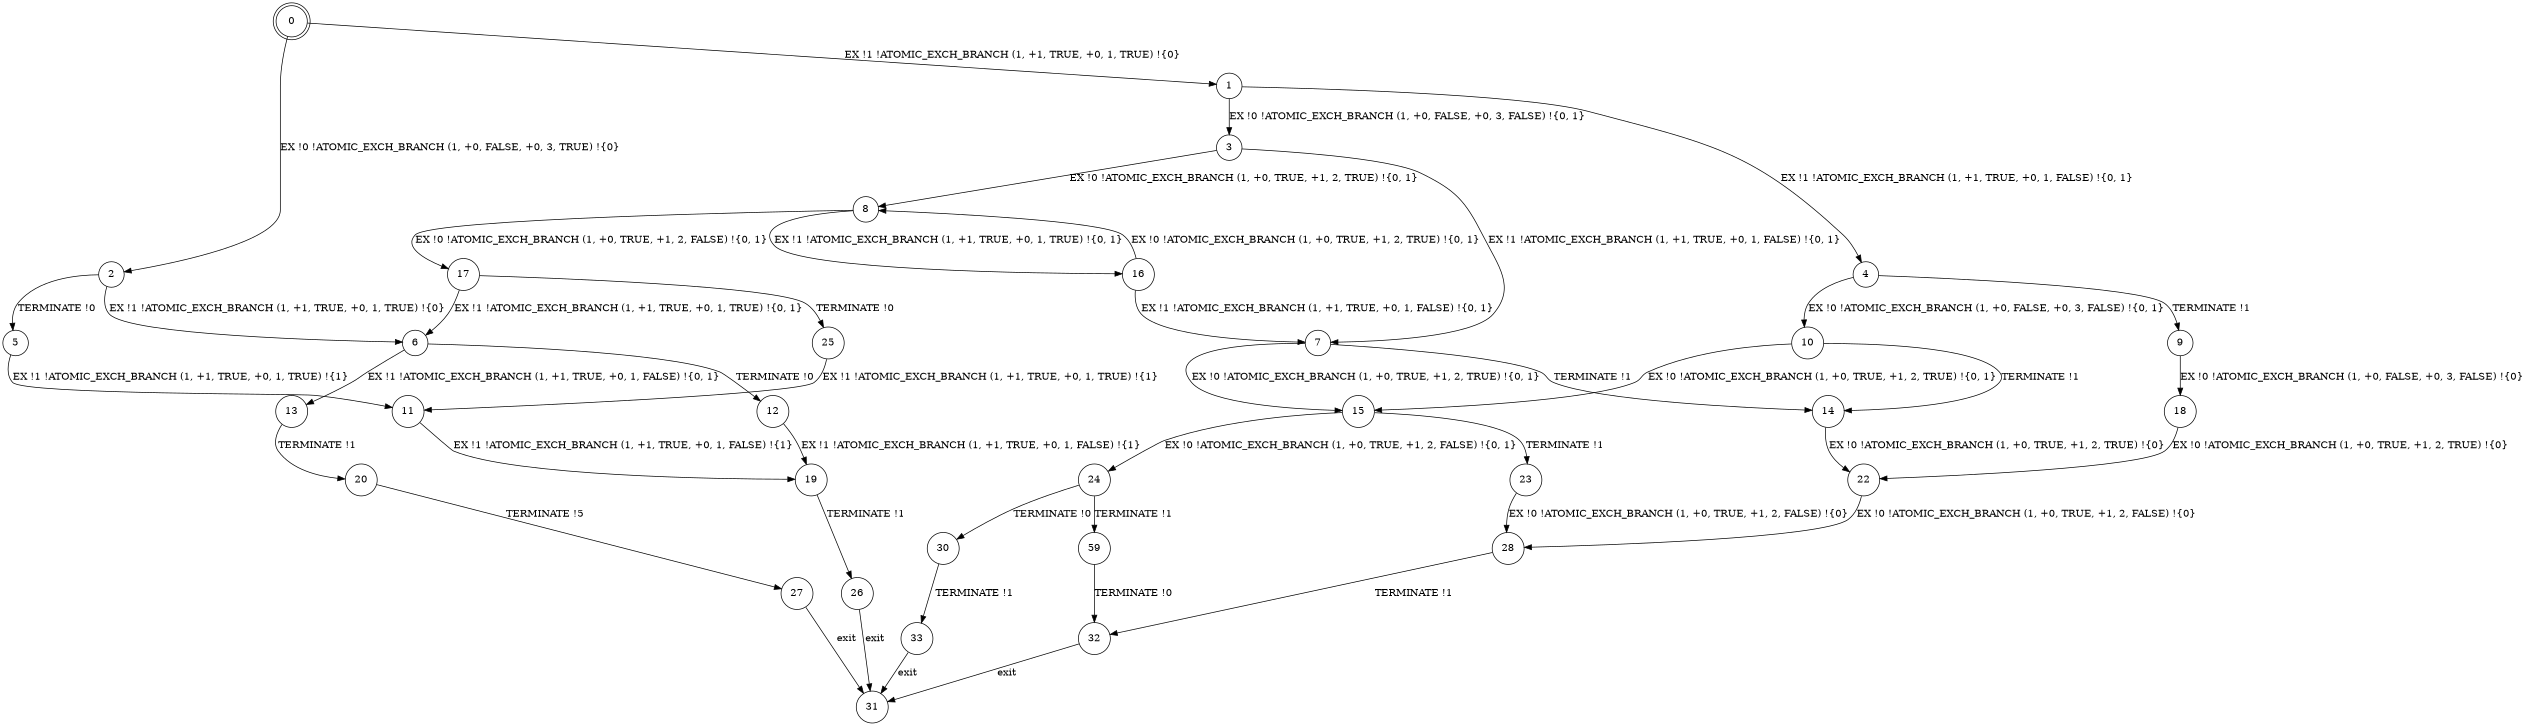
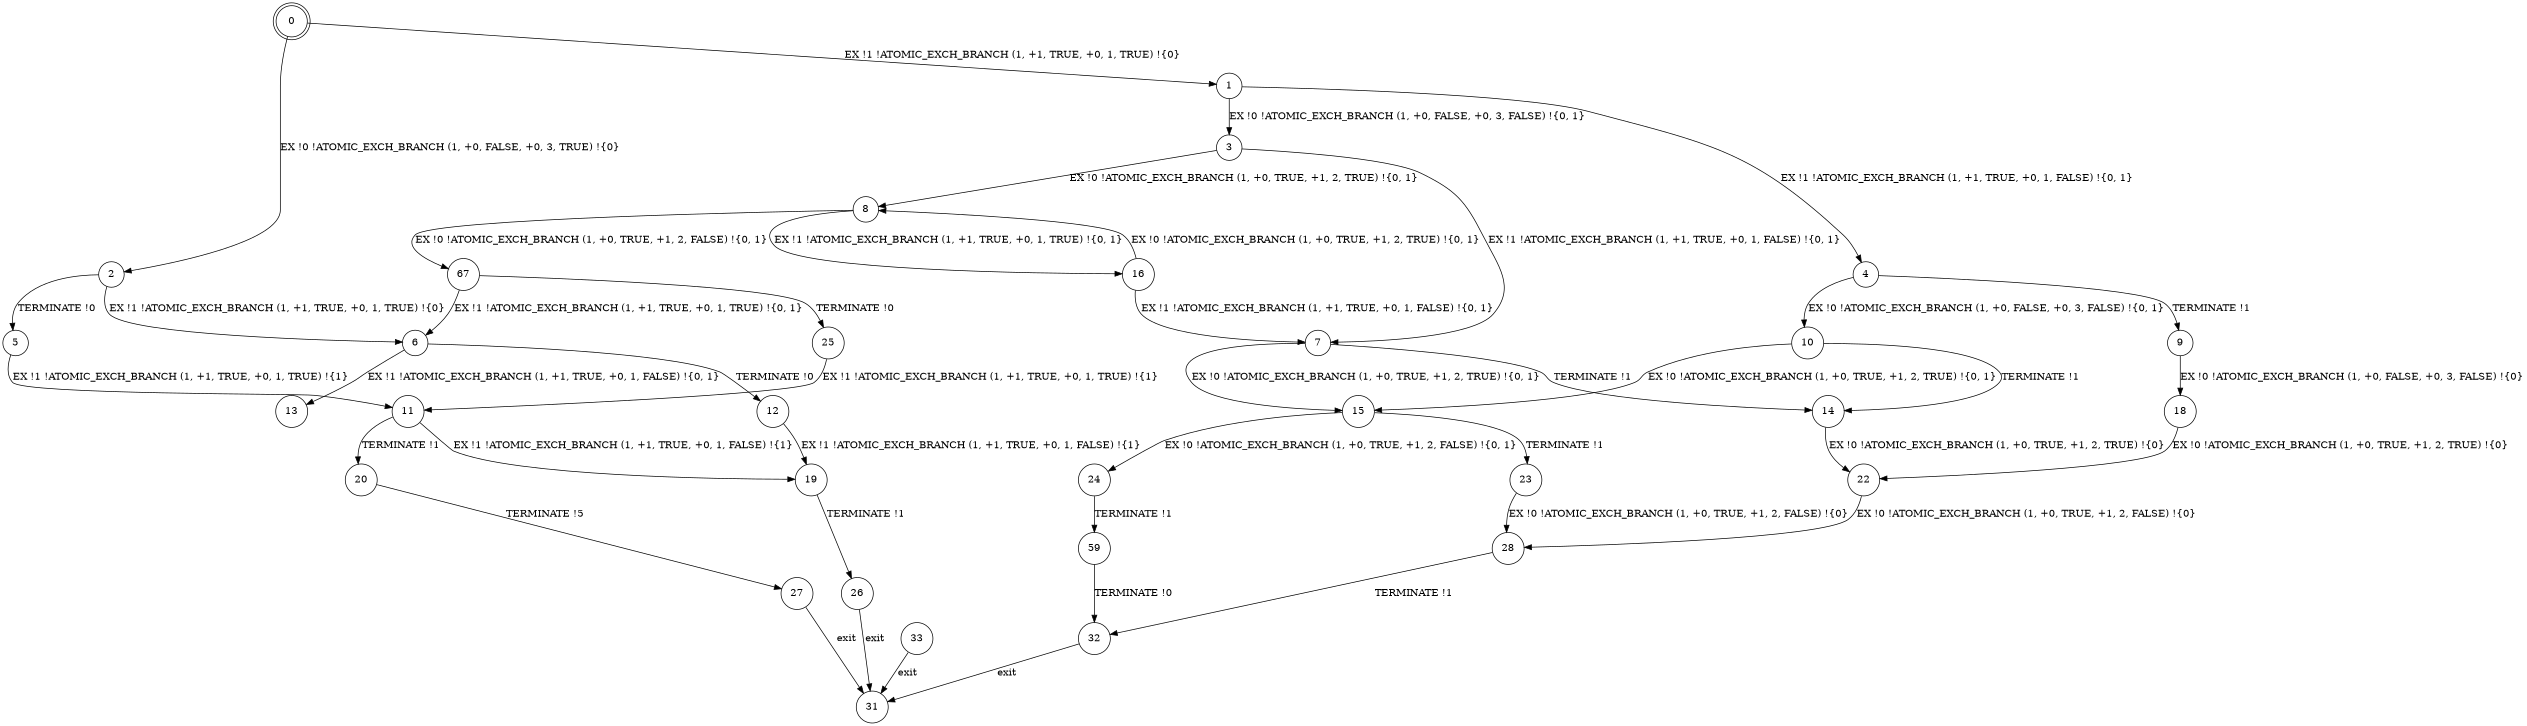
  digraph {
    node [shape=circle]
    0 [peripheries=2]
    1
    2
    3
    4
    5
    6
    7
    8
    9
    10
    11
    12
    13
    14
    15
    16
-   17
+   17 [label=67]
    18
    19
    20
    22
    23
    24
    25
    26
    27
    28
    n29 [label=59]
-   30
    31
    32
    33
    0 -> 1 [label="EX !1 !ATOMIC_EXCH_BRANCH (1, +1, TRUE, +0, 1, TRUE) !{0}"]
    0 -> 2 [label="EX !0 !ATOMIC_EXCH_BRANCH (1, +0, FALSE, +0, 3, TRUE) !{0}"]
    1 -> 3 [label="EX !0 !ATOMIC_EXCH_BRANCH (1, +0, FALSE, +0, 3, FALSE) !{0, 1}"]
    1 -> 4 [label="EX !1 !ATOMIC_EXCH_BRANCH (1, +1, TRUE, +0, 1, FALSE) !{0, 1}"]
    2 -> 5 [label="TERMINATE !0"]
    2 -> 6 [label="EX !1 !ATOMIC_EXCH_BRANCH (1, +1, TRUE, +0, 1, TRUE) !{0}"]
    3 -> 7 [label="EX !1 !ATOMIC_EXCH_BRANCH (1, +1, TRUE, +0, 1, FALSE) !{0, 1}"]
    3 -> 8 [label="EX !0 !ATOMIC_EXCH_BRANCH (1, +0, TRUE, +1, 2, TRUE) !{0, 1}"]
    4 -> 9 [label="TERMINATE !1"]
    4 -> 10 [label="EX !0 !ATOMIC_EXCH_BRANCH (1, +0, FALSE, +0, 3, FALSE) !{0, 1}"]
    5 -> 11 [label="EX !1 !ATOMIC_EXCH_BRANCH (1, +1, TRUE, +0, 1, TRUE) !{1}"]
    6 -> 12 [label="TERMINATE !0"]
    6 -> 13 [label="EX !1 !ATOMIC_EXCH_BRANCH (1, +1, TRUE, +0, 1, FALSE) !{0, 1}"]
    7 -> 14 [label="TERMINATE !1"]
    7 -> 15 [label="EX !0 !ATOMIC_EXCH_BRANCH (1, +0, TRUE, +1, 2, TRUE) !{0, 1}"]
    8 -> 16 [label="EX !1 !ATOMIC_EXCH_BRANCH (1, +1, TRUE, +0, 1, TRUE) !{0, 1}"]
    8 -> 17 [label="EX !0 !ATOMIC_EXCH_BRANCH (1, +0, TRUE, +1, 2, FALSE) !{0, 1}"]
    9 -> 18 [label="EX !0 !ATOMIC_EXCH_BRANCH (1, +0, FALSE, +0, 3, FALSE) !{0}"]
    10 -> 14 [label="TERMINATE !1"]
    10 -> 15 [label="EX !0 !ATOMIC_EXCH_BRANCH (1, +0, TRUE, +1, 2, TRUE) !{0, 1}"]
    11 -> 19 [label="EX !1 !ATOMIC_EXCH_BRANCH (1, +1, TRUE, +0, 1, FALSE) !{1}"]
    12 -> 19 [label="EX !1 !ATOMIC_EXCH_BRANCH (1, +1, TRUE, +0, 1, FALSE) !{1}"]
-   13 -> 20 [label="TERMINATE !1"]
+   11 -> 20 [label="TERMINATE !1"]
    14 -> 22 [label="EX !0 !ATOMIC_EXCH_BRANCH (1, +0, TRUE, +1, 2, TRUE) !{0}"]
    15 -> 23 [label="TERMINATE !1"]
    15 -> 24 [label="EX !0 !ATOMIC_EXCH_BRANCH (1, +0, TRUE, +1, 2, FALSE) !{0, 1}"]
    16 -> 7 [label="EX !1 !ATOMIC_EXCH_BRANCH (1, +1, TRUE, +0, 1, FALSE) !{0, 1}"]
    16 -> 8 [label="EX !0 !ATOMIC_EXCH_BRANCH (1, +0, TRUE, +1, 2, TRUE) !{0, 1}"]
    17 -> 6 [label="EX !1 !ATOMIC_EXCH_BRANCH (1, +1, TRUE, +0, 1, TRUE) !{0, 1}"]
    17 -> 25 [label="TERMINATE !0"]
    18 -> 22 [label="EX !0 !ATOMIC_EXCH_BRANCH (1, +0, TRUE, +1, 2, TRUE) !{0}"]
    19 -> 26 [label="TERMINATE !1"]
    20 -> 27 [label="TERMINATE !5"]
    22 -> 28 [label="EX !0 !ATOMIC_EXCH_BRANCH (1, +0, TRUE, +1, 2, FALSE) !{0}"]
    23 -> 28 [label="EX !0 !ATOMIC_EXCH_BRANCH (1, +0, TRUE, +1, 2, FALSE) !{0}"]
    24 -> n29 [label="TERMINATE !1"]
-   24 -> 30 [label="TERMINATE !0"]
    25 -> 11 [label="EX !1 !ATOMIC_EXCH_BRANCH (1, +1, TRUE, +0, 1, TRUE) !{1}"]
    26 -> 31 [label=exit]
    27 -> 31 [label=exit]
    28 -> 32 [label="TERMINATE !1"]
    n29 -> 32 [label="TERMINATE !0"]
-   30 -> 33 [label="TERMINATE !1"]
    32 -> 31 [label=exit]
    33 -> 31 [label=exit]
  }
